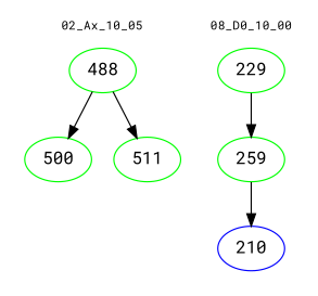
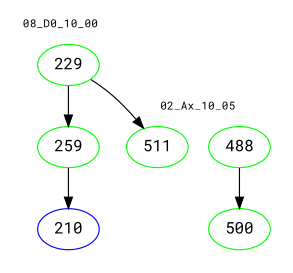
  digraph {
    fontname="Roboto Mono"
    node [color=green fontname="Roboto Mono"]
    edge [color=black fontname="Roboto Mono"]
    n1 [label=488]
    n2 [label=500]
    n3 [label=511]
    n4 [label=229]
    n5 [color=blue label=210]
    n6 [label=259]
    subgraph cluster_1 {
      color=white
      fontsize=10
      label="02_Ax_10_05"
      n1
      n2
      n3
    }
    subgraph cluster_2 {
      color=white
      fontsize=10
      label="08_D0_10_00"
      n4
      n5
      n6
    }
    n1 -> n2
-   n1 -> n3
+   n4 -> n3
    n4 -> n6
    n6 -> n5
  }
